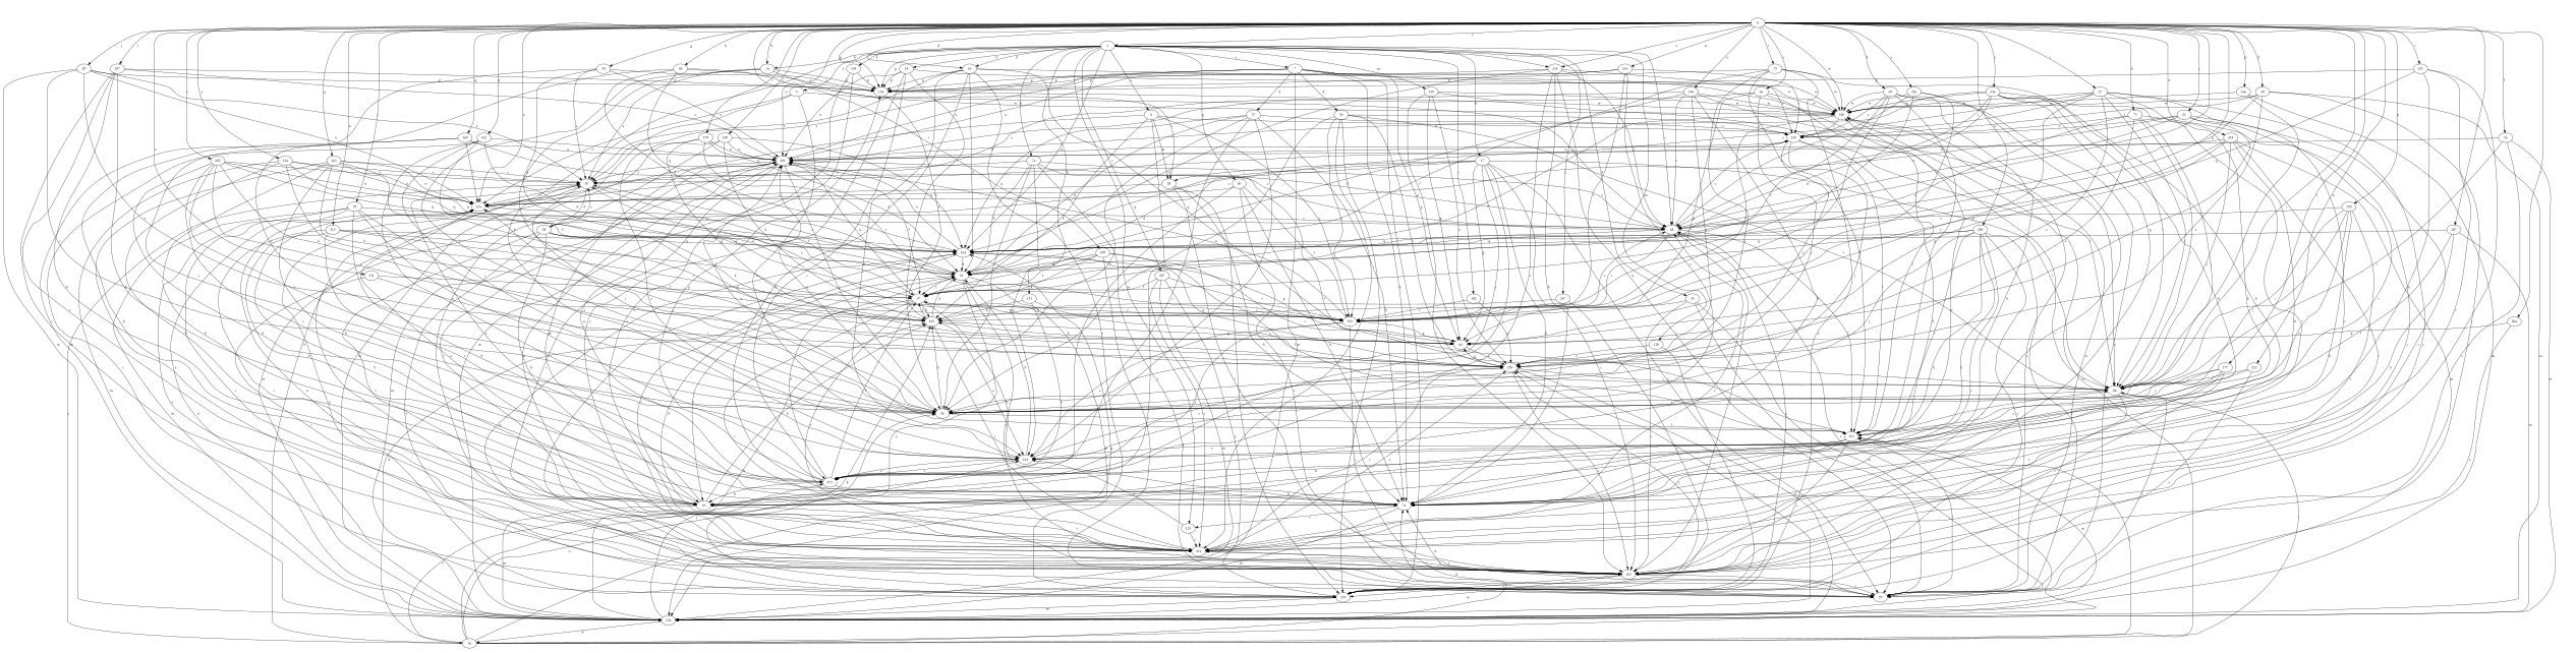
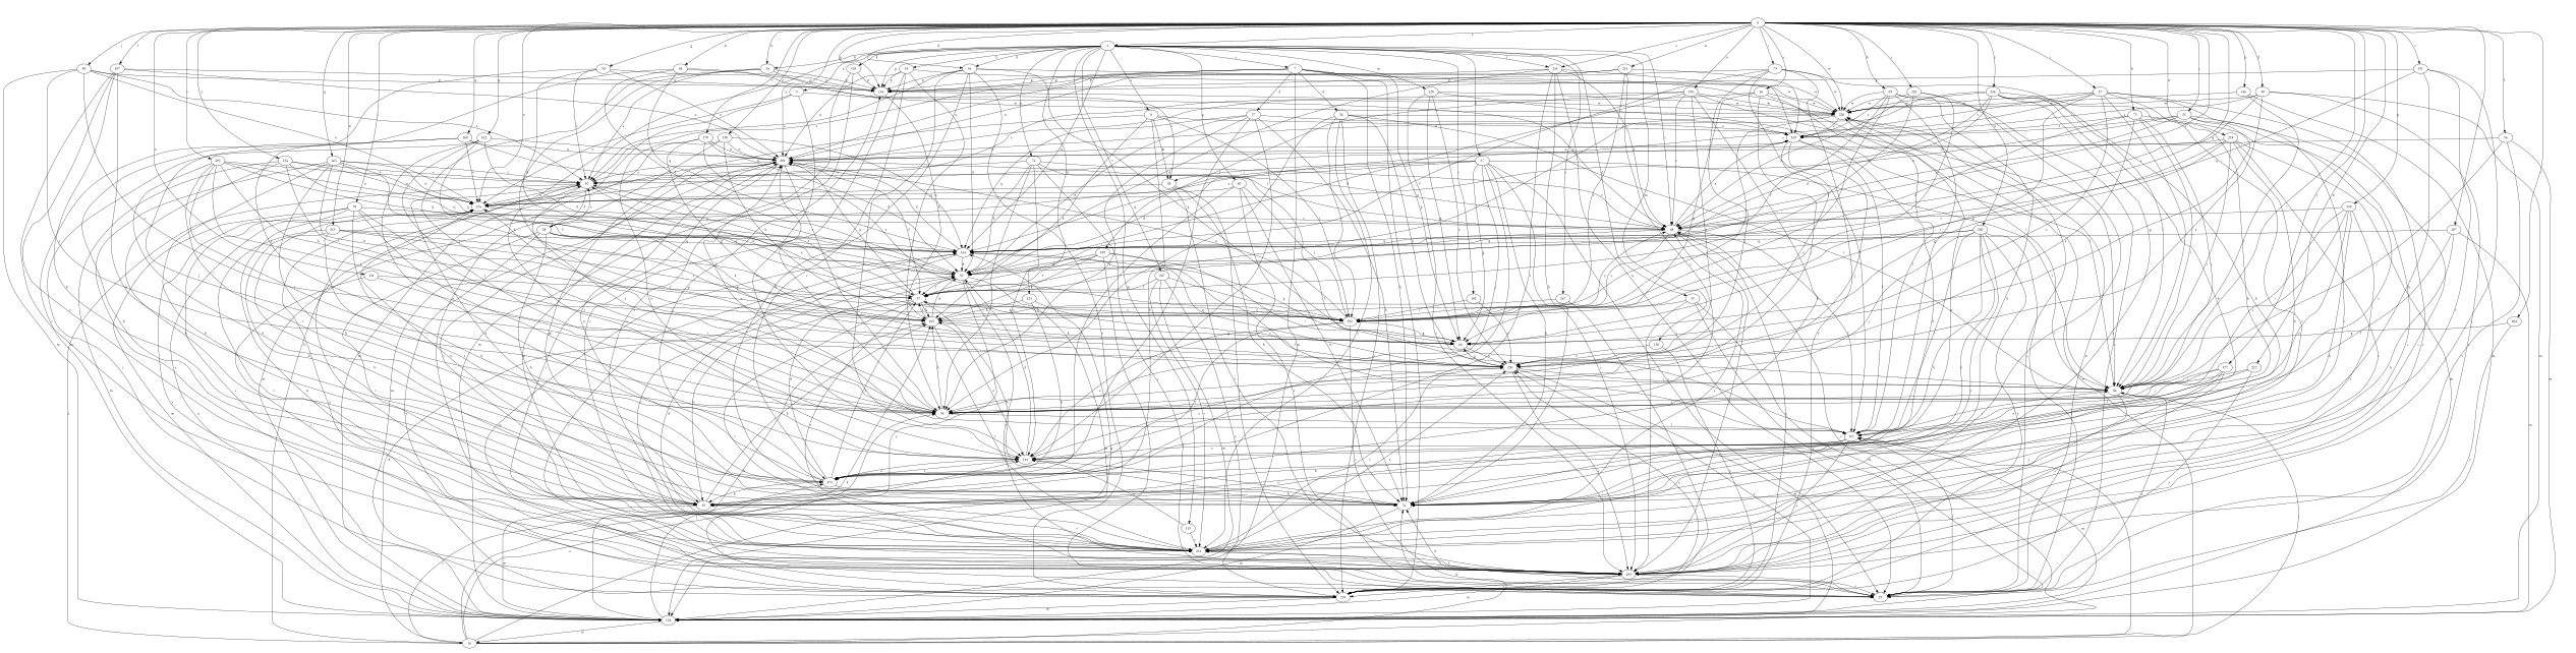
  strict digraph {
    fontname="EB Garamond"
    node [fontname="EB Garamond"]
    edge [fontname="EB Garamond"]
    0
    1
    14
    25
    27
    30
    34
    46
    48
    56
    58
    68
    69
    73
    79
    86
    89
    95
    107
    131
    134
    138
    146
    150
    154
    160
    162
    163
    164
    170
    177
    187
    189
    191
    196
    200
    201
    203
    204
    212
    214
    215
    218
    220
    226
    234
    236
    245
    5
    7
    8
    16
    17
    18
    35
    60
    74
    103
    118
    119
    120
    121
    182
    207
    247
    10
    28
    96
    230
    66
    249
    n72 [label=873]
    183
    239
    19
    211
    124
    29
    144
    76
    39
    115
    192
    57
    105
    36
    37
    38
    0 -> 1 [label=a]
    0 -> 14 [label=b]
    0 -> 25 [label=c]
    0 -> 27 [label=c]
    0 -> 30 [label=d]
    0 -> 34 [label=d]
    0 -> 46 [label=e]
    0 -> 48 [label=e]
    0 -> 56 [label=f]
    0 -> 58 [label=g]
    0 -> 68 [label=h]
    0 -> 69 [label=h]
    0 -> 73 [label=h]
    0 -> 79 [label=i]
    0 -> 86 [label=i]
    0 -> 89 [label=j]
    0 -> 95 [label=j]
    0 -> 107 [label=l]
    0 -> 131 [label=n]
    0 -> 134 [label=n]
    0 -> 138 [label=o]
    0 -> 146 [label=p]
    0 -> 150 [label=p]
    0 -> 154 [label=p]
    0 -> 160 [label=q]
    0 -> 162 [label=q]
    0 -> 163 [label=q]
    0 -> 164 [label=q]
    0 -> 170 [label=r]
    0 -> 177 [label=s]
    0 -> 187 [label=t]
-   0 -> 189 [label=t]
+   196 -> 189 [label=t]
    0 -> 191 [label=t]
    0 -> 196 [label=u]
    0 -> 200 [label=u]
    0 -> 201 [label=u]
    0 -> 203 [label=v]
    0 -> 204 [label=v]
    0 -> 212 [label=w]
    0 -> 214 [label=w]
    0 -> 215 [label=w]
    0 -> 218 [label=w]
    0 -> 220 [label=w]
    0 -> 226 [label=x]
    0 -> 234 [label=y]
    0 -> 236 [label=y]
    0 -> 245 [label=z]
    1 -> 14 [label=b]
    1 -> 34 [label=d]
    1 -> 48 [label=e]
    1 -> 154 [label=p]
    1 -> 164 [label=q]
    1 -> 245 [label=z]
    1 -> 5 [label=a]
    1 -> 7 [label=a]
    1 -> 8 [label=a]
    1 -> 16 [label=b]
    1 -> 17 [label=b]
    1 -> 18 [label=b]
    1 -> 35 [label=d]
    1 -> 60 [label=g]
    1 -> 74 [label=h]
    1 -> 103 [label=k]
    1 -> 118 [label=m]
    1 -> 119 [label=m]
    1 -> 120 [label=m]
    1 -> 121 [label=m]
    1 -> 182 [label=s]
    1 -> 207 [label=v]
    1 -> 247 [label=z]
    14 -> 154 [label=p]
    14 -> 10 [label=a]
    14 -> 28 [label=c]
    14 -> 96 [label=j]
    14 -> 230 [label=x]
    25 -> 48 [label=e]
    25 -> 134 [label=n]
    25 -> 66 [label=g]
    25 -> 249 [label=z]
    25 -> n72 [label=r]
    25 -> 183 [label=s]
    27 -> 86 [label=i]
    27 -> 220 [label=w]
    27 -> 10 [label=a]
    27 -> 230 [label=x]
    27 -> 66 [label=g]
    27 -> 249 [label=z]
    27 -> 239 [label=y]
    27 -> 19 [label=b]
    27 -> 211 [label=v]
    30 -> 48 [label=e]
    30 -> 220 [label=w]
    30 -> 230 [label=x]
    30 -> 249 [label=z]
    30 -> 124 [label=m]
    30 -> 29 [label=c]
    34 -> 154 [label=p]
    34 -> 220 [label=w]
    34 -> 10 [label=a]
    34 -> 66 [label=g]
    34 -> 239 [label=y]
    34 -> 144 [label=o]
    34 -> 76 [label=h]
    34 -> 39 [label=d]
    46 -> 220 [label=w]
    46 -> 10 [label=a]
    46 -> 96 [label=j]
    46 -> 66 [label=g]
    46 -> 115 [label=l]
    48 -> 164 [label=q]
    48 -> 201 [label=u]
    48 -> 249 [label=z]
    48 -> 183 [label=s]
    48 -> 115 [label=l]
    48 -> 192 [label=t]
    56 -> 86 [label=i]
    56 -> 201 [label=u]
    56 -> 183 [label=s]
    56 -> 124 [label=m]
    58 -> 154 [label=p]
    58 -> 201 [label=u]
    58 -> 10 [label=a]
    58 -> 124 [label=m]
    58 -> 39 [label=d]
    68 -> 48 [label=e]
    68 -> 154 [label=p]
    68 -> 164 [label=q]
    68 -> 96 [label=j]
    68 -> 39 [label=d]
    69 -> 220 [label=w]
    69 -> 249 [label=z]
    69 -> 29 [label=c]
    69 -> 76 [label=h]
    69 -> 115 [label=l]
    69 -> 192 [label=t]
    69 -> 57 [label=f]
    73 -> 86 [label=i]
    73 -> 96 [label=j]
    73 -> 230 [label=x]
    73 -> 249 [label=z]
    73 -> 183 [label=s]
    73 -> 39 [label=d]
    79 -> 86 [label=i]
    79 -> 154 [label=p]
    79 -> 220 [label=w]
    79 -> 96 [label=j]
    79 -> 239 [label=y]
    79 -> 115 [label=l]
    79 -> 57 [label=f]
    86 -> 96 [label=j]
    86 -> 183 [label=s]
    86 -> 29 [label=c]
    89 -> 134 [label=n]
    89 -> 154 [label=p]
    89 -> 10 [label=a]
    89 -> 96 [label=j]
    89 -> 230 [label=x]
    89 -> 124 [label=m]
    95 -> 48 [label=e]
    95 -> 96 [label=j]
    95 -> 183 [label=s]
    95 -> 239 [label=y]
    95 -> 124 [label=m]
    95 -> 144 [label=o]
    95 -> 76 [label=h]
    107 -> 154 [label=p]
    107 -> 201 [label=u]
    107 -> 183 [label=s]
    107 -> 19 [label=b]
    107 -> 211 [label=v]
    107 -> 76 [label=h]
    131 -> 86 [label=i]
    131 -> 183 [label=s]
    131 -> 57 [label=f]
    134 -> 48 [label=e]
    134 -> 96 [label=j]
    134 -> 19 [label=b]
    138 -> 164 [label=q]
    138 -> 201 [label=u]
    138 -> 124 [label=m]
    138 -> 29 [label=c]
    138 -> 105 [label=k]
    146 -> 86 [label=i]
    146 -> 220 [label=w]
    146 -> 124 [label=m]
    150 -> 48 [label=e]
    150 -> 86 [label=i]
    150 -> 96 [label=j]
    150 -> 211 [label=v]
    150 -> 144 [label=o]
    150 -> 76 [label=h]
    154 -> 220 [label=w]
    154 -> 105 [label=k]
    160 -> 48 [label=e]
    160 -> 134 [label=n]
    160 -> 201 [label=u]
    160 -> 96 [label=j]
    160 -> 19 [label=b]
    162 -> 201 [label=u]
    162 -> 96 [label=j]
    162 -> 29 [label=c]
    162 -> 144 [label=o]
    162 -> 39 [label=d]
    162 -> 105 [label=k]
    163 -> 134 [label=n]
    163 -> 164 [label=q]
    163 -> 10 [label=a]
    163 -> 183 [label=s]
    163 -> 19 [label=b]
    163 -> 76 [label=h]
    163 -> 57 [label=f]
    163 -> 105 [label=k]
    164 -> 201 [label=u]
    164 -> 66 [label=g]
    164 -> 211 [label=v]
    164 -> 29 [label=c]
    164 -> 39 [label=d]
    170 -> 201 [label=u]
    170 -> 66 [label=g]
    170 -> 144 [label=o]
    170 -> 39 [label=d]
    170 -> 192 [label=t]
    177 -> 86 [label=i]
    177 -> 96 [label=j]
    177 -> 183 [label=s]
    177 -> 211 [label=v]
    177 -> 115 [label=l]
    187 -> 164 [label=q]
    187 -> 124 [label=m]
    187 -> 76 [label=h]
    187 -> 115 [label=l]
    189 -> 86 [label=i]
    189 -> 29 [label=c]
    189 -> 39 [label=d]
    189 -> 115 [label=l]
    189 -> 57 [label=f]
    189 -> 105 [label=k]
    191 -> 154 [label=p]
    191 -> 164 [label=q]
    191 -> 183 [label=s]
    191 -> 211 [label=v]
    191 -> 76 [label=h]
    196 -> 48 [label=e]
    196 -> 86 [label=i]
    196 -> 134 [label=n]
    196 -> 220 [label=w]
    196 -> 230 [label=x]
    196 -> 19 [label=b]
    196 -> 39 [label=d]
    200 -> 164 [label=q]
    200 -> 96 [label=j]
    200 -> 239 [label=y]
    200 -> 19 [label=b]
    200 -> 211 [label=v]
    200 -> 29 [label=c]
    200 -> 76 [label=h]
    200 -> 115 [label=l]
    200 -> 105 [label=k]
    201 -> 10 [label=a]
    201 -> 96 [label=j]
    201 -> 183 [label=s]
    201 -> 211 [label=v]
    201 -> 124 [label=m]
    201 -> 57 [label=f]
    203 -> 134 [label=n]
    203 -> 164 [label=q]
    203 -> 10 [label=a]
    203 -> 96 [label=j]
    203 -> 230 [label=x]
    203 -> n72 [label=r]
    203 -> 76 [label=h]
    203 -> 105 [label=k]
    204 -> 66 [label=g]
    204 -> 29 [label=c]
    212 -> 86 [label=i]
    212 -> 239 [label=y]
    212 -> 144 [label=o]
    214 -> 154 [label=p]
    214 -> 201 [label=u]
    214 -> 249 [label=z]
    214 -> 144 [label=o]
    214 -> 192 [label=t]
    215 -> 164 [label=q]
    215 -> n72 [label=r]
    215 -> 19 [label=b]
    215 -> 211 [label=v]
    215 -> 192 [label=t]
    215 -> 57 [label=f]
    218 -> 86 [label=i]
    218 -> 201 [label=u]
    218 -> 66 [label=g]
    218 -> 183 [label=s]
    218 -> 124 [label=m]
    218 -> 76 [label=h]
    218 -> 192 [label=t]
    220 -> 249 [label=z]
    220 -> 29 [label=c]
    220 -> 192 [label=t]
    220 -> 57 [label=f]
    226 -> 48 [label=e]
    226 -> 220 [label=w]
    226 -> 183 [label=s]
    226 -> 192 [label=t]
    226 -> 57 [label=f]
    234 -> 134 [label=n]
    234 -> 164 [label=q]
    234 -> 10 [label=a]
    234 -> 19 [label=b]
    234 -> 124 [label=m]
    234 -> 192 [label=t]
    236 -> 48 [label=e]
    236 -> 201 [label=u]
    236 -> 220 [label=w]
    236 -> 183 [label=s]
    236 -> 19 [label=b]
    236 -> 211 [label=v]
    236 -> 76 [label=h]
    236 -> 39 [label=d]
    245 -> 48 [label=e]
    245 -> 154 [label=p]
    245 -> 249 [label=z]
    245 -> n72 [label=r]
    245 -> 29 [label=c]
    245 -> 76 [label=h]
    245 -> 39 [label=d]
    5 -> 134 [label=n]
    5 -> 220 [label=w]
    5 -> 124 [label=m]
    5 -> 144 [label=o]
    7 -> 86 [label=i]
    7 -> 154 [label=p]
    7 -> 201 [label=u]
    7 -> 10 [label=a]
    7 -> 66 [label=g]
    7 -> 239 [label=y]
    7 -> 124 [label=m]
    7 -> 76 [label=h]
    7 -> 36 [label=d]
    7 -> 37 [label=d]
    8 -> 134 [label=n]
    8 -> 28 [label=c]
    8 -> 249 [label=z]
    8 -> 19 [label=b]
    8 -> 192 [label=t]
    8 -> 105 [label=k]
    16 -> 48 [label=e]
    16 -> 86 [label=i]
    16 -> 164 [label=q]
    16 -> 220 [label=w]
    16 -> 10 [label=a]
    16 -> n72 [label=r]
    16 -> 144 [label=o]
    16 -> 76 [label=h]
    16 -> 39 [label=d]
    16 -> 115 [label=l]
    16 -> 105 [label=k]
    17 -> 86 [label=i]
    17 -> 164 [label=q]
    17 -> 28 [label=c]
    17 -> 96 [label=j]
    17 -> 66 [label=g]
    17 -> n72 [label=r]
    17 -> 183 [label=s]
    17 -> 29 [label=c]
    17 -> 76 [label=h]
    17 -> 39 [label=d]
    18 -> 154 [label=p]
    18 -> 201 [label=u]
    18 -> 220 [label=w]
    18 -> 96 [label=j]
    18 -> n72 [label=r]
    18 -> 183 [label=s]
    35 -> 183 [label=s]
    35 -> 124 [label=m]
    35 -> 29 [label=c]
    35 -> 192 [label=t]
    60 -> 134 [label=n]
    60 -> n72 [label=r]
    60 -> 29 [label=c]
    60 -> 76 [label=h]
    60 -> 192 [label=t]
    74 -> 48 [label=e]
    74 -> 10 [label=a]
    74 -> 96 [label=j]
    74 -> 29 [label=c]
    74 -> 144 [label=o]
    74 -> 39 [label=d]
    74 -> 115 [label=l]
    103 -> 154 [label=p]
    103 -> 211 [label=v]
    103 -> 124 [label=m]
    118 -> 230 [label=x]
    118 -> 239 [label=y]
    119 -> 211 [label=v]
    119 -> 144 [label=o]
    120 -> 86 [label=i]
    120 -> 220 [label=w]
    120 -> 230 [label=x]
    120 -> 66 [label=g]
    120 -> 183 [label=s]
    121 -> 230 [label=x]
    121 -> 19 [label=b]
    121 -> 105 [label=k]
    182 -> 230 [label=x]
    182 -> 192 [label=t]
    207 -> 239 [label=y]
    207 -> 211 [label=v]
    207 -> 124 [label=m]
    207 -> 192 [label=t]
    207 -> 57 [label=f]
    247 -> 239 [label=y]
    247 -> 105 [label=k]
    10 -> 134 [label=n]
    10 -> 96 [label=j]
    10 -> 211 [label=v]
    10 -> 57 [label=f]
    10 -> 38 [label=d]
    28 -> 134 [label=n]
    28 -> 183 [label=s]
    28 -> 239 [label=y]
    28 -> 76 [label=h]
    96 -> 201 [label=u]
    96 -> 115 [label=l]
    96 -> 105 [label=k]
    230 -> 86 [label=i]
    230 -> 164 [label=q]
    230 -> 66 [label=g]
    230 -> 183 [label=s]
    230 -> 211 [label=v]
    230 -> 124 [label=m]
    66 -> 230 [label=x]
    66 -> 105 [label=k]
    249 -> 201 [label=u]
    249 -> 96 [label=j]
    249 -> 230 [label=x]
    249 -> 76 [label=h]
    249 -> 115 [label=l]
    n72 -> 154 [label=p]
    n72 -> 201 [label=u]
    n72 -> 10 [label=a]
    n72 -> 19 [label=b]
    n72 -> 144 [label=o]
    n72 -> 76 [label=h]
    n72 -> 39 [label=d]
    n72 -> 57 [label=f]
    183 -> 134 [label=n]
    183 -> 239 [label=y]
    183 -> 211 [label=v]
    183 -> 124 [label=m]
    183 -> 29 [label=c]
    239 -> 48 [label=e]
    239 -> 134 [label=n]
    239 -> 164 [label=q]
    239 -> 230 [label=x]
    239 -> 124 [label=m]
    19 -> 134 [label=n]
    19 -> 201 [label=u]
    19 -> 211 [label=v]
    19 -> 124 [label=m]
    19 -> 105 [label=k]
    211 -> 48 [label=e]
    211 -> 201 [label=u]
    211 -> 230 [label=x]
    211 -> 183 [label=s]
    211 -> 39 [label=d]
    124 -> 134 [label=n]
    124 -> 16 [label=m]
    124 -> 96 [label=j]
    124 -> 230 [label=x]
    124 -> 105 [label=k]
    29 -> 220 [label=w]
    29 -> 76 [label=h]
    29 -> 115 [label=l]
    144 -> 10 [label=a]
    144 -> 230 [label=x]
    144 -> n72 [label=r]
    144 -> 39 [label=d]
    76 -> 220 [label=w]
    76 -> 124 [label=m]
-   76 -> 119 [label=o]
+   76 -> 144 [label=o]
    39 -> 134 [label=n]
    39 -> 10 [label=a]
    39 -> 183 [label=s]
    39 -> 239 [label=y]
    39 -> 124 [label=m]
    39 -> 57 [label=f]
    115 -> 86 [label=i]
    115 -> 201 [label=u]
    115 -> 183 [label=s]
    115 -> 19 [label=b]
    115 -> 124 [label=m]
    115 -> 144 [label=o]
    192 -> 48 [label=e]
    192 -> 201 [label=u]
    192 -> 10 [label=a]
    192 -> 66 [label=g]
    192 -> n72 [label=r]
    192 -> 29 [label=c]
    192 -> 144 [label=o]
    192 -> 57 [label=f]
    57 -> 201 [label=u]
    57 -> 183 [label=s]
    57 -> 19 [label=b]
    57 -> 211 [label=v]
    57 -> 76 [label=h]
    57 -> 192 [label=t]
    57 -> 105 [label=k]
    105 -> 66 [label=g]
    105 -> 211 [label=v]
    105 -> 144 [label=o]
    105 -> 39 [label=d]
    105 -> 57 [label=f]
    36 -> 86 [label=i]
    36 -> 96 [label=j]
    36 -> 230 [label=x]
    36 -> 249 [label=z]
    36 -> 239 [label=y]
    36 -> 211 [label=v]
    36 -> 192 [label=t]
    37 -> 164 [label=q]
    37 -> 96 [label=j]
    37 -> 249 [label=z]
    37 -> n72 [label=r]
    37 -> 144 [label=o]
    37 -> 76 [label=h]
    37 -> 39 [label=d]
    38 -> 164 [label=q]
    38 -> 10 [label=a]
    38 -> 66 [label=g]
    38 -> 249 [label=z]
    38 -> 239 [label=y]
    38 -> 19 [label=b]
    38 -> 211 [label=v]
    38 -> 105 [label=k]
  }
